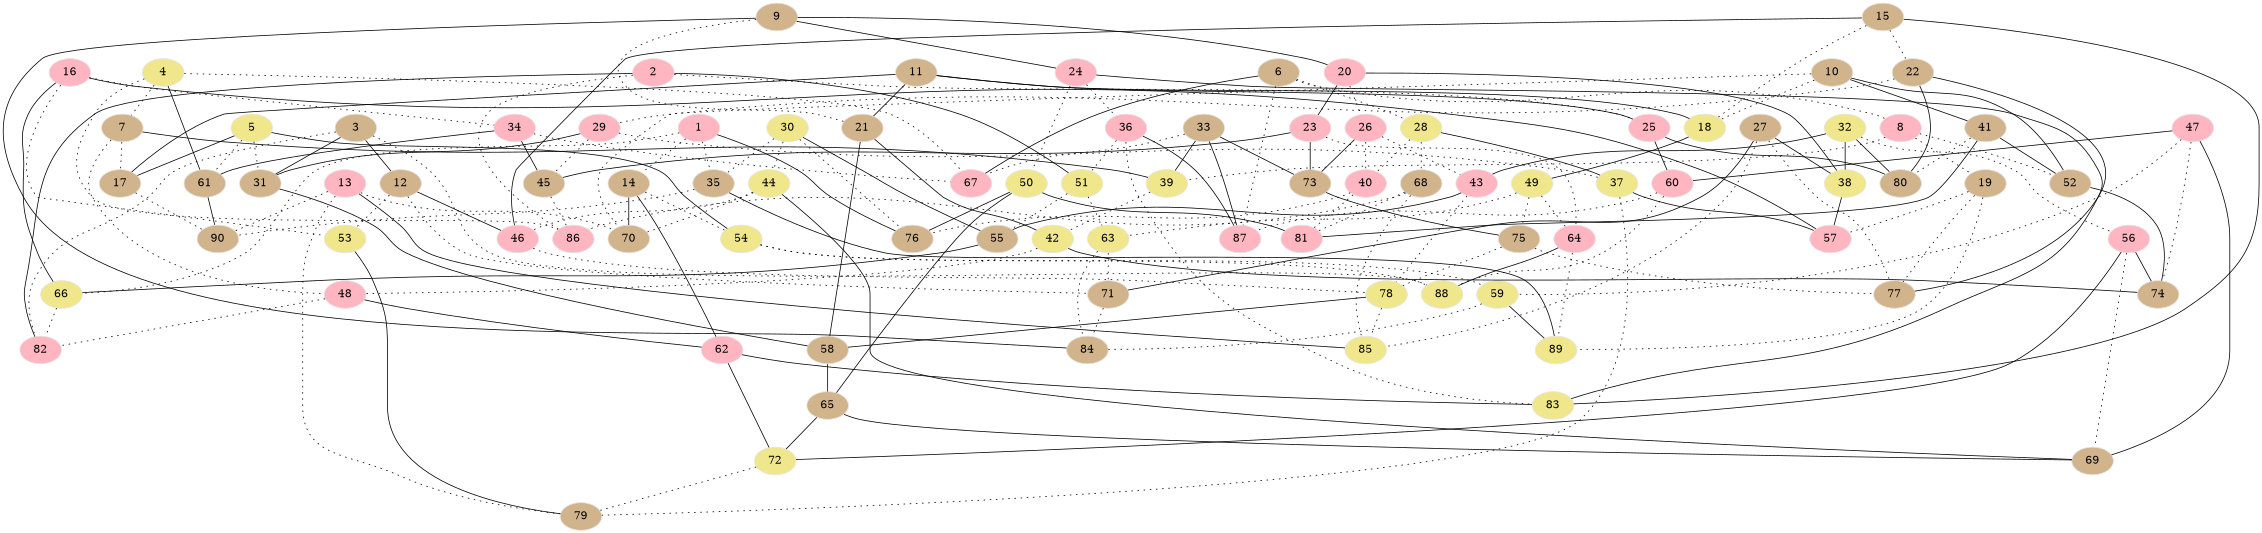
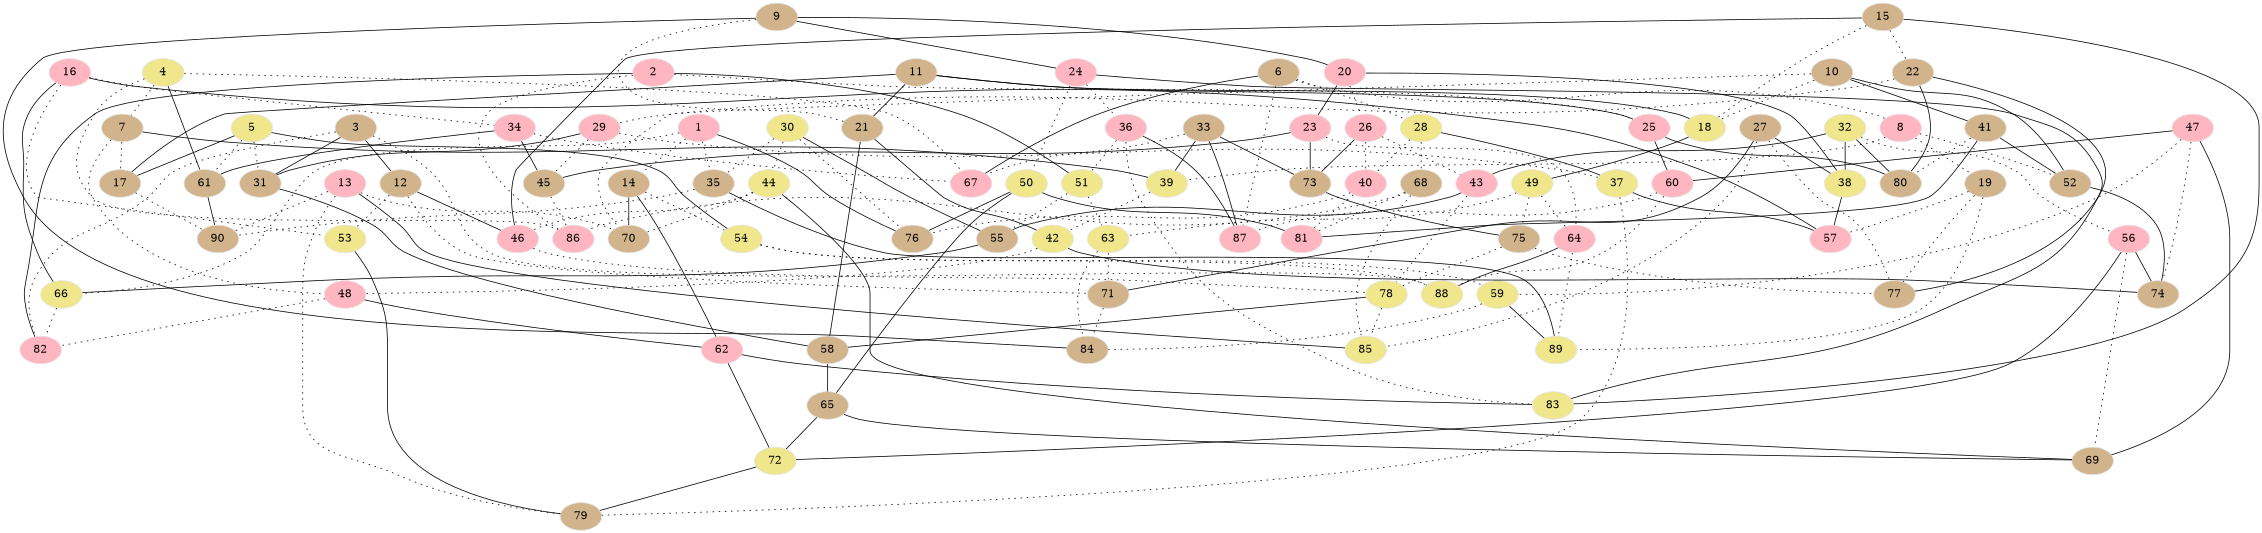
  graph {
    node [color=gray90 fillcolor=tan style=filled]
    edge [style=dotted]
    1 [fillcolor=lightpink]
    14
    35
    66 [fillcolor=khaki]
    76
    54 [fillcolor=khaki]
    70
    62 [fillcolor=lightpink]
    90
    89 [fillcolor=khaki]
    82 [fillcolor=lightpink]
    2 [fillcolor=lightpink]
    25 [fillcolor=lightpink]
    51 [fillcolor=khaki]
    86 [fillcolor=lightpink]
    80
    60 [fillcolor=lightpink]
    55
    63 [fillcolor=khaki]
    3
    12
    31
    88 [fillcolor=khaki]
    46 [fillcolor=lightpink]
    53 [fillcolor=khaki]
    71
    58
    4 [fillcolor=khaki]
    7
    61
    67 [fillcolor=lightpink]
    17
    39 [fillcolor=khaki]
    48 [fillcolor=lightpink]
    5 [fillcolor=khaki]
    59 [fillcolor=khaki]
    6
    8 [fillcolor=lightpink]
    28 [fillcolor=khaki]
    87 [fillcolor=lightpink]
    19
    52
    40 [fillcolor=lightpink]
    37 [fillcolor=khaki]
    68
    42 [fillcolor=khaki]
    57 [fillcolor=lightpink]
    77
    74
    20 [fillcolor=lightpink]
    9
    21
    24 [fillcolor=lightpink]
    84
    23 [fillcolor=lightpink]
    26 [fillcolor=lightpink]
    38 [fillcolor=khaki]
    83 [fillcolor=khaki]
    36 [fillcolor=lightpink]
    50 [fillcolor=khaki]
    10
    18 [fillcolor=khaki]
    41
    49 [fillcolor=khaki]
    81 [fillcolor=lightpink]
    11
    78 [fillcolor=khaki]
    79
    13 [fillcolor=lightpink]
    85 [fillcolor=khaki]
    72 [fillcolor=khaki]
    15
    22
    29 [fillcolor=lightpink]
    16 [fillcolor=lightpink]
    34 [fillcolor=lightpink]
    45
    64 [fillcolor=lightpink]
    75
    73
    43 [fillcolor=lightpink]
    65
    27
    30 [fillcolor=khaki]
    44 [fillcolor=khaki]
    69
    32 [fillcolor=khaki]
    56 [fillcolor=lightpink]
    33
    47 [fillcolor=lightpink]
    1 -- 14
    1 -- 35
    1 -- 66
    1 -- 76 [style=solid]
    14 -- 54
    14 -- 70 [style=solid]
    14 -- 62 [style=solid]
    35 -- 90
    35 -- 89 [style=solid]
    66 -- 82
    54 -- 88
    54 -- 59
    62 -- 83 [style=solid]
    62 -- 72 [style=solid]
    2 -- 82 [style=solid]
    2 -- 25
    2 -- 51 [style=solid]
    2 -- 86
    25 -- 80 [style=solid]
    25 -- 60 [style=solid]
    51 -- 55
    51 -- 63
    60 -- 88
    60 -- 87
    55 -- 66 [style=solid]
    63 -- 71
    63 -- 84
    3 -- 82
    3 -- 12 [style=solid]
    3 -- 31 [style=solid]
    3 -- 88
    12 -- 46 [style=solid]
    12 -- 53
    12 -- 71
    31 -- 58 [style=solid]
    46 -- 78
    53 -- 79 [style=solid]
    71 -- 84
    58 -- 65 [style=solid]
    4 -- 86
    4 -- 7
    4 -- 61 [style=solid]
    4 -- 67
    7 -- 17
    7 -- 39 [style=solid]
    7 -- 48
    61 -- 90 [style=solid]
    17 -- 90
    39 -- 42
    48 -- 62 [style=solid]
    48 -- 82
    5 -- 54 [style=solid]
    5 -- 31
    5 -- 61
    5 -- 17 [style=solid]
    59 -- 89 [style=solid]
    59 -- 84
    6 -- 67 [style=solid]
    6 -- 8
    6 -- 28
    6 -- 87
    8 -- 39
    8 -- 19
    8 -- 52
    28 -- 40
    28 -- 37 [style=solid]
    28 -- 68
    19 -- 89
    19 -- 57
    19 -- 77
    52 -- 74 [style=solid]
    40 -- 76
    40 -- 81
    37 -- 57 [style=solid]
    37 -- 79
    68 -- 86
    68 -- 81
    68 -- 85
    42 -- 48
    42 -- 74 [style=solid]
    20 -- 23 [style=solid]
    20 -- 26
    20 -- 38 [style=solid]
    9 -- 20 [style=solid]
    9 -- 21
    9 -- 24 [style=solid]
    9 -- 84 [style=solid]
    21 -- 58 [style=solid]
    21 -- 42 [style=solid]
    24 -- 83 [style=solid]
    24 -- 36
    24 -- 50
    23 -- 45 [style=solid]
    23 -- 64
    23 -- 73 [style=solid]
    26 -- 40
    26 -- 73 [style=solid]
    26 -- 43
    38 -- 57 [style=solid]
    36 -- 51
    36 -- 87 [style=solid]
    36 -- 83
    50 -- 76 [style=solid]
    50 -- 81 [style=solid]
    50 -- 65 [style=solid]
    10 -- 70
    10 -- 52 [style=solid]
    10 -- 18
    10 -- 41 [style=solid]
    18 -- 49 [style=solid]
    41 -- 80
    41 -- 52 [style=solid]
    41 -- 81 [style=solid]
    49 -- 63
    49 -- 64
    49 -- 75
    11 -- 25 [style=solid]
    11 -- 17 [style=solid]
    11 -- 21 [style=solid]
    11 -- 18 [style=solid]
    78 -- 58 [style=solid]
    78 -- 85
    13 -- 70
    13 -- 90
    13 -- 79
    13 -- 85 [style=solid]
-   72 -- 79
+   72 -- 79 [style=solid]
    15 -- 46 [style=solid]
    15 -- 83 [style=solid]
    15 -- 18
    15 -- 22
    22 -- 80 [style=solid]
    22 -- 77 [style=solid]
    22 -- 29
    29 -- 31 [style=solid]
    29 -- 37
    29 -- 45
    16 -- 66 [style=solid]
    16 -- 53
    16 -- 57 [style=solid]
    16 -- 34
    34 -- 61 [style=solid]
    34 -- 67
    34 -- 45 [style=solid]
    45 -- 86
    64 -- 89
    64 -- 88 [style=solid]
    75 -- 77
    75 -- 78
    73 -- 75 [style=solid]
    43 -- 55 [style=solid]
    43 -- 78
    65 -- 72 [style=solid]
    65 -- 69 [style=solid]
    27 -- 71 [style=solid]
    27 -- 77
    27 -- 38 [style=solid]
    27 -- 85
    30 -- 35
    30 -- 76
    30 -- 55 [style=solid]
    30 -- 44
    44 -- 70
    44 -- 46
    44 -- 69 [style=solid]
    32 -- 80 [style=solid]
    32 -- 38 [style=solid]
    32 -- 43 [style=solid]
    32 -- 56
    56 -- 74 [style=solid]
    56 -- 72 [style=solid]
    56 -- 69
    33 -- 67
    33 -- 39 [style=solid]
    33 -- 87 [style=solid]
    33 -- 73 [style=solid]
    47 -- 60 [style=solid]
    47 -- 59
    47 -- 74
    47 -- 69 [style=solid]
  }
